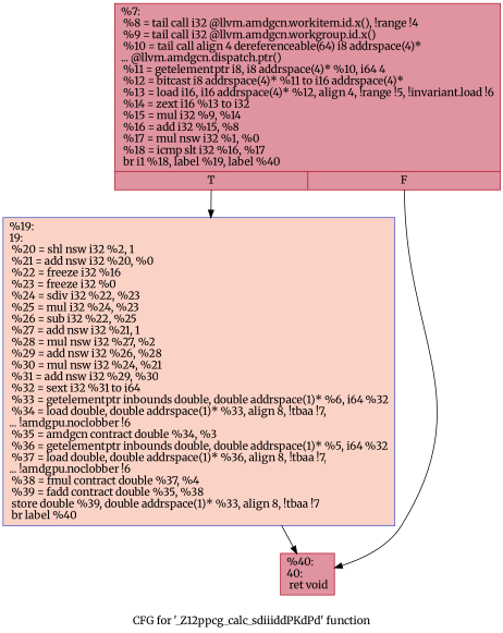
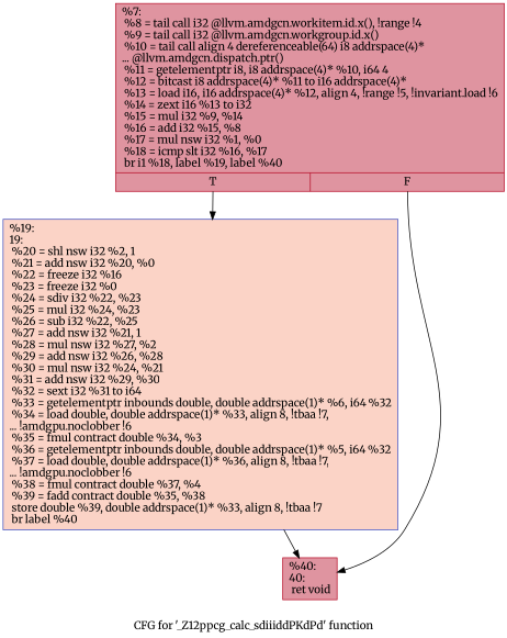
  digraph {
    label="CFG for '_Z12ppcg_calc_sdiiiddPKdPd' function"
    fontname=Merriweather
    node [color="#b70d28ff" fillcolor="#b70d2870" shape=record style=filled fontname=Merriweather]
    edge [fontname=Merriweather]
    n1 [label="{%7:\l  %8 = tail call i32 @llvm.amdgcn.workitem.id.x(), !range !4\l  %9 = tail call i32 @llvm.amdgcn.workgroup.id.x()\l  %10 = tail call align 4 dereferenceable(64) i8 addrspace(4)*\l... @llvm.amdgcn.dispatch.ptr()\l  %11 = getelementptr i8, i8 addrspace(4)* %10, i64 4\l  %12 = bitcast i8 addrspace(4)* %11 to i16 addrspace(4)*\l  %13 = load i16, i16 addrspace(4)* %12, align 4, !range !5, !invariant.load !6\l  %14 = zext i16 %13 to i32\l  %15 = mul i32 %9, %14\l  %16 = add i32 %15, %8\l  %17 = mul nsw i32 %1, %0\l  %18 = icmp slt i32 %16, %17\l  br i1 %18, label %19, label %40\l|{<s0>T|<s1>F}}"]
-   n2 [color="#3d50c3ff" fillcolor="#f59c7d70" label="{%19:\l19:                                               \l  %20 = shl nsw i32 %2, 1\l  %21 = add nsw i32 %20, %0\l  %22 = freeze i32 %16\l  %23 = freeze i32 %0\l  %24 = sdiv i32 %22, %23\l  %25 = mul i32 %24, %23\l  %26 = sub i32 %22, %25\l  %27 = add nsw i32 %21, 1\l  %28 = mul nsw i32 %27, %2\l  %29 = add nsw i32 %26, %28\l  %30 = mul nsw i32 %24, %21\l  %31 = add nsw i32 %29, %30\l  %32 = sext i32 %31 to i64\l  %33 = getelementptr inbounds double, double addrspace(1)* %6, i64 %32\l  %34 = load double, double addrspace(1)* %33, align 8, !tbaa !7,\l... !amdgpu.noclobber !6\l  %35 = amdgcn contract double %34, %3\l  %36 = getelementptr inbounds double, double addrspace(1)* %5, i64 %32\l  %37 = load double, double addrspace(1)* %36, align 8, !tbaa !7,\l... !amdgpu.noclobber !6\l  %38 = fmul contract double %37, %4\l  %39 = fadd contract double %35, %38\l  store double %39, double addrspace(1)* %33, align 8, !tbaa !7\l  br label %40\l}"]
+   n2 [color="#3d50c3ff" fillcolor="#f59c7d70" label="{%19:\l19:                                               \l  %20 = shl nsw i32 %2, 1\l  %21 = add nsw i32 %20, %0\l  %22 = freeze i32 %16\l  %23 = freeze i32 %0\l  %24 = sdiv i32 %22, %23\l  %25 = mul i32 %24, %23\l  %26 = sub i32 %22, %25\l  %27 = add nsw i32 %21, 1\l  %28 = mul nsw i32 %27, %2\l  %29 = add nsw i32 %26, %28\l  %30 = mul nsw i32 %24, %21\l  %31 = add nsw i32 %29, %30\l  %32 = sext i32 %31 to i64\l  %33 = getelementptr inbounds double, double addrspace(1)* %6, i64 %32\l  %34 = load double, double addrspace(1)* %33, align 8, !tbaa !7,\l... !amdgpu.noclobber !6\l  %35 = fmul contract double %34, %3\l  %36 = getelementptr inbounds double, double addrspace(1)* %5, i64 %32\l  %37 = load double, double addrspace(1)* %36, align 8, !tbaa !7,\l... !amdgpu.noclobber !6\l  %38 = fmul contract double %37, %4\l  %39 = fadd contract double %35, %38\l  store double %39, double addrspace(1)* %33, align 8, !tbaa !7\l  br label %40\l}"]
    n3 [label="{%40:\l40:                                               \l  ret void\l}"]
    n1 -> n2 [tailport=s0]
    n1 -> n3 [tailport=s1]
    n2 -> n3
  }
